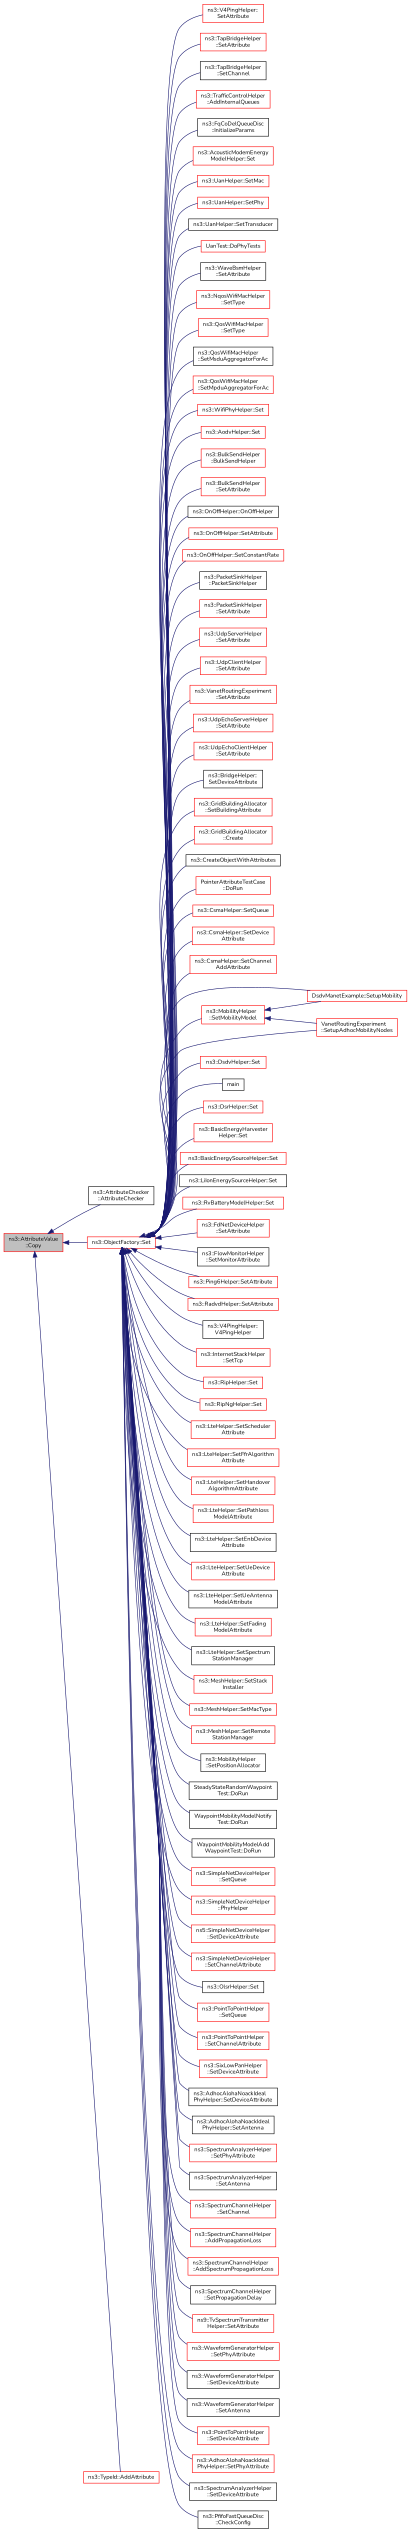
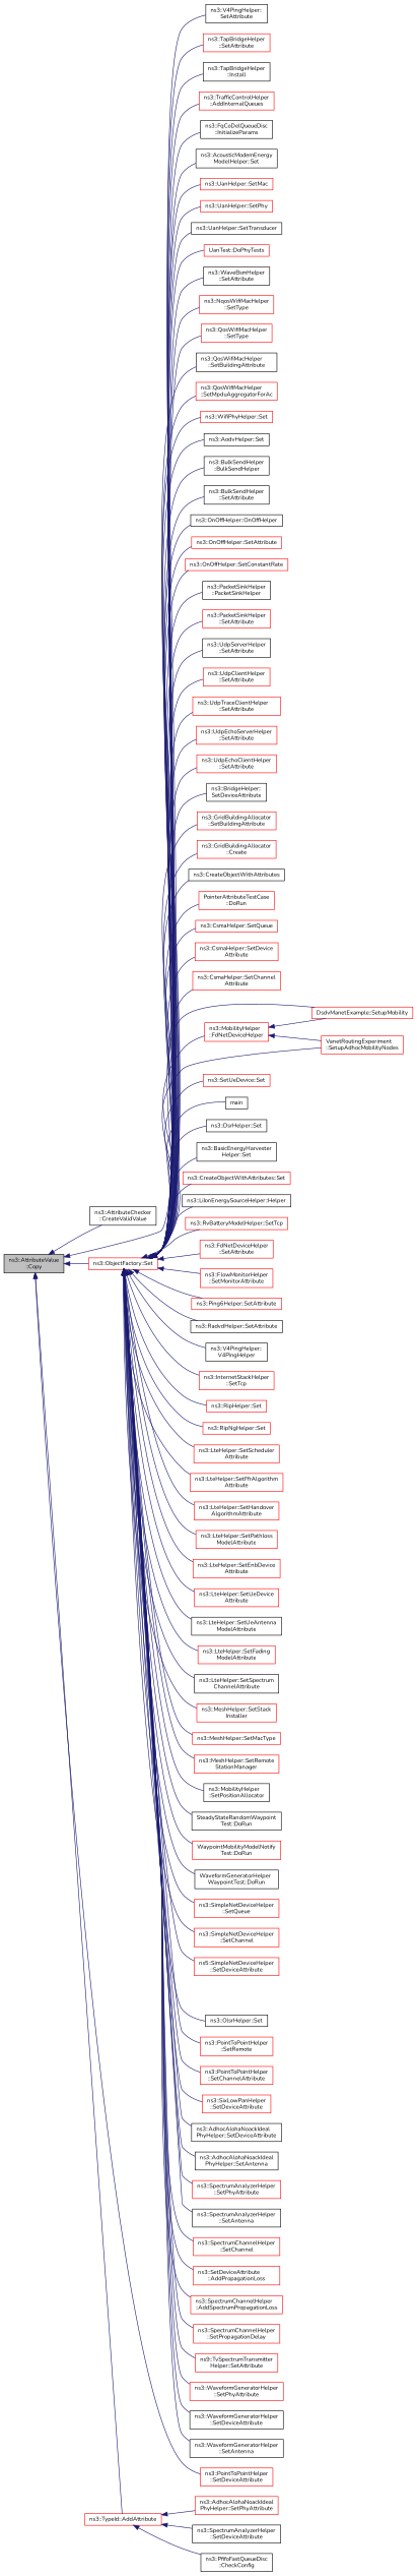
  digraph {
    fontname=Nunito
    rankdir=LR
    node [color=red fillcolor=white fontname=Nunito fontsize=10 shape=record style=filled]
    edge [color=midnightblue dir=back fontname=Nunito fontsize=10 labelfontname=Helvetica labelfontsize=10 style=solid]
-   n1 [fillcolor=grey75 fontcolor=black height=0.2 label="ns3::AttributeValue\l::Copy" width=0.4]
-   n2 [color=black height=0.2 label="ns3::AttributeChecker\l::AttributeChecker" width=0.4]
+   n1 [color=black fillcolor=grey75 fontcolor=black height=0.2 label="ns3::AttributeValue\l::Copy" width=0.4]
+   n2 [color=black height=0.2 label="ns3::AttributeChecker\l::CreateValidValue" width=0.4]
    n3 [height=0.2 label="ns3::ObjectFactory::Set" width=0.4]
    n4 [height=0.2 label="ns3::TypeId::AddAttribute" width=0.4]
-   n5 [height=0.2 label="ns3::AodvHelper::Set" width=0.4]
-   n6 [height=0.2 label="ns3::BulkSendHelper\l::BulkSendHelper" width=0.4]
-   n7 [height=0.2 label="ns3::BulkSendHelper\l::SetAttribute" width=0.4]
+   n5 [color=black height=0.2 label="ns3::AodvHelper::Set" width=0.4]
+   n6 [color=black height=0.2 label="ns3::BulkSendHelper\l::BulkSendHelper" width=0.4]
+   n7 [color=black height=0.2 label="ns3::BulkSendHelper\l::SetAttribute" width=0.4]
    n8 [color=black height=0.2 label="ns3::OnOffHelper::OnOffHelper" width=0.4]
    n9 [height=0.2 label="ns3::OnOffHelper::SetAttribute" width=0.4]
    n10 [height=0.2 label="ns3::OnOffHelper::SetConstantRate" width=0.4]
    n11 [color=black height=0.2 label="ns3::PacketSinkHelper\l::PacketSinkHelper" width=0.4]
    n12 [height=0.2 label="ns3::PacketSinkHelper\l::SetAttribute" width=0.4]
-   n13 [height=0.2 label="ns3::UdpServerHelper\l::SetAttribute" width=0.4]
+   n13 [color=black height=0.2 label="ns3::UdpServerHelper\l::SetAttribute" width=0.4]
    n14 [height=0.2 label="ns3::UdpClientHelper\l::SetAttribute" width=0.4]
-   n15 [height=0.2 label="ns3::VanetRoutingExperiment\l::SetAttribute" width=0.4]
+   n15 [height=0.2 label="ns3::UdpTraceClientHelper\l::SetAttribute" width=0.4]
    n16 [height=0.2 label="ns3::UdpEchoServerHelper\l::SetAttribute" width=0.4]
    n17 [height=0.2 label="ns3::UdpEchoClientHelper\l::SetAttribute" width=0.4]
    n18 [color=black height=0.2 label="ns3::BridgeHelper::\lSetDeviceAttribute" width=0.4]
    n19 [height=0.2 label="ns3::GridBuildingAllocator\l::SetBuildingAttribute" width=0.4]
    n20 [height=0.2 label="ns3::GridBuildingAllocator\l::Create" width=0.4]
    n21 [color=black height=0.2 label="ns3::CreateObjectWithAttributes" width=0.4]
    n22 [height=0.2 label="PointerAttributeTestCase\l::DoRun" width=0.4]
    n23 [height=0.2 label="ns3::CsmaHelper::SetQueue" width=0.4]
    n24 [height=0.2 label="ns3::CsmaHelper::SetDevice\lAttribute" width=0.4]
-   n25 [height=0.2 label="ns3::CsmaHelper::SetChannel\lAddAttribute" width=0.4]
+   n25 [height=0.2 label="ns3::CsmaHelper::SetChannel\lAttribute" width=0.4]
    n26 [height=0.2 label="DsdvManetExample::SetupMobility" width=0.4]
-   n27 [height=0.2 label="ns3::DsdvHelper::Set" width=0.4]
+   n27 [height=0.2 label="ns3::SetUeDevice::Set" width=0.4]
    n28 [color=black height=0.2 label=main width=0.4]
-   n29 [height=0.2 label="ns3::DsrHelper::Set" width=0.4]
-   n30 [height=0.2 label="ns3::BasicEnergyHarvester\lHelper::Set" width=0.4]
-   n31 [height=0.2 label="ns3::BasicEnergySourceHelper::Set" width=0.4]
-   n32 [color=black height=0.2 label="ns3::LiIonEnergySourceHelper::Set" width=0.4]
-   n33 [height=0.2 label="ns3::RvBatteryModelHelper::Set" width=0.4]
+   n29 [color=black height=0.2 label="ns3::DsrHelper::Set" width=0.4]
+   n30 [color=black height=0.2 label="ns3::BasicEnergyHarvester\lHelper::Set" width=0.4]
+   n31 [height=0.2 label="ns3::CreateObjectWithAttributes::Set" width=0.4]
+   n32 [color=black height=0.2 label="ns3::LiIonEnergySourceHelper::Helper" width=0.4]
+   n33 [height=0.2 label="ns3::RvBatteryModelHelper::SetTcp" width=0.4]
    n34 [height=0.2 label="ns3::FdNetDeviceHelper\l::SetAttribute" width=0.4]
-   n35 [color=black height=0.2 label="ns3::FlowMonitorHelper\l::SetMonitorAttribute" width=0.4]
+   n35 [height=0.2 label="ns3::FlowMonitorHelper\l::SetMonitorAttribute" width=0.4]
    n36 [height=0.2 label="ns3::Ping6Helper::SetAttribute" width=0.4]
-   n37 [height=0.2 label="ns3::RadvdHelper::SetAttribute" width=0.4]
+   n37 [color=black height=0.2 label="ns3::RadvdHelper::SetAttribute" width=0.4]
    n38 [color=black height=0.2 label="ns3::V4PingHelper::\lV4PingHelper" width=0.4]
-   n39 [height=0.2 label="ns3::V4PingHelper::\lSetAttribute" width=0.4]
+   n39 [color=black height=0.2 label="ns3::V4PingHelper::\lSetAttribute" width=0.4]
    n40 [height=0.2 label="ns3::InternetStackHelper\l::SetTcp" width=0.4]
    n41 [height=0.2 label="ns3::RipHelper::Set" width=0.4]
    n42 [height=0.2 label="ns3::RipNgHelper::Set" width=0.4]
    n43 [height=0.2 label="ns3::LteHelper::SetScheduler\lAttribute" width=0.4]
    n44 [height=0.2 label="ns3::LteHelper::SetFfrAlgorithm\lAttribute" width=0.4]
    n45 [height=0.2 label="ns3::LteHelper::SetHandover\lAlgorithmAttribute" width=0.4]
    n46 [height=0.2 label="ns3::LteHelper::SetPathloss\lModelAttribute" width=0.4]
-   n47 [color=black height=0.2 label="ns3::LteHelper::SetEnbDevice\lAttribute" width=0.4]
+   n47 [height=0.2 label="ns3::LteHelper::SetEnbDevice\lAttribute" width=0.4]
    n48 [height=0.2 label="ns3::LteHelper::SetUeDevice\lAttribute" width=0.4]
    n49 [color=black height=0.2 label="ns3::LteHelper::SetUeAntenna\lModelAttribute" width=0.4]
    n50 [height=0.2 label="ns3::LteHelper::SetFading\lModelAttribute" width=0.4]
-   n51 [color=black height=0.2 label="ns3::LteHelper::SetSpectrum\lStationManager" width=0.4]
+   n51 [color=black height=0.2 label="ns3::LteHelper::SetSpectrum\lChannelAttribute" width=0.4]
    n52 [height=0.2 label="ns3::MeshHelper::SetStack\lInstaller" width=0.4]
    n53 [height=0.2 label="ns3::MeshHelper::SetMacType" width=0.4]
    n54 [height=0.2 label="ns3::MeshHelper::SetRemote\lStationManager" width=0.4]
    n55 [color=black height=0.2 label="ns3::MobilityHelper\l::SetPositionAllocator" width=0.4]
-   n56 [height=0.2 label="ns3::MobilityHelper\l::SetMobilityModel" width=0.4]
+   n56 [height=0.2 label="ns3::MobilityHelper\l::FdNetDeviceHelper" width=0.4]
    n57 [height=0.2 label="VanetRoutingExperiment\l::SetupAdhocMobilityNodes" width=0.4]
    n58 [color=black height=0.2 label="SteadyStateRandomWaypoint\lTest::DoRun" width=0.4]
-   n59 [color=black height=0.2 label="WaypointMobilityModelNotify\lTest::DoRun" width=0.4]
-   n60 [color=black height=0.2 label="WaypointMobilityModelAdd\lWaypointTest::DoRun" width=0.4]
+   n59 [height=0.2 label="WaypointMobilityModelNotify\lTest::DoRun" width=0.4]
+   n60 [color=black height=0.2 label="WaveformGeneratorHelper\lWaypointTest::DoRun" width=0.4]
    n61 [height=0.2 label="ns3::SimpleNetDeviceHelper\l::SetQueue" width=0.4]
-   n62 [height=0.2 label="ns3::SimpleNetDeviceHelper\l::PhyHelper" width=0.4]
+   n62 [height=0.2 label="ns3::SimpleNetDeviceHelper\l::SetChannel" width=0.4]
    n63 [height=0.2 label="ns5::SimpleNetDeviceHelper\l::SetDeviceAttribute" width=0.4]
-   n64 [height=0.2 label="ns3::SimpleNetDeviceHelper\l::SetChannelAttribute" width=0.4]
    n65 [color=black height=0.2 label="ns3::OlsrHelper::Set" width=0.4]
-   n66 [height=0.2 label="ns3::PointToPointHelper\l::SetQueue" width=0.4]
+   n66 [height=0.2 label="ns3::PointToPointHelper\l::SetRemote" width=0.4]
    n67 [height=0.2 label="ns3::PointToPointHelper\l::SetDeviceAttribute" width=0.4]
    n68 [height=0.2 label="ns3::PointToPointHelper\l::SetChannelAttribute" width=0.4]
    n69 [height=0.2 label="ns3::SixLowPanHelper\l::SetDeviceAttribute" width=0.4]
    n70 [height=0.2 label="ns3::AdhocAlohaNoackIdeal\lPhyHelper::SetPhyAttribute" width=0.4]
    n71 [color=black height=0.2 label="ns3::AdhocAlohaNoackIdeal\lPhyHelper::SetDeviceAttribute" width=0.4]
    n72 [color=black height=0.2 label="ns3::AdhocAlohaNoackIdeal\lPhyHelper::SetAntenna" width=0.4]
    n73 [height=0.2 label="ns3::SpectrumAnalyzerHelper\l::SetPhyAttribute" width=0.4]
    n74 [color=black height=0.2 label="ns3::SpectrumAnalyzerHelper\l::SetDeviceAttribute" width=0.4]
    n75 [color=black height=0.2 label="ns3::SpectrumAnalyzerHelper\l::SetAntenna" width=0.4]
    n76 [height=0.2 label="ns3::SpectrumChannelHelper\l::SetChannel" width=0.4]
-   n77 [height=0.2 label="ns3::SpectrumChannelHelper\l::AddPropagationLoss" width=0.4]
+   n77 [height=0.2 label="ns3::SetDeviceAttribute\l::AddPropagationLoss" width=0.4]
    n78 [height=0.2 label="ns3::SpectrumChannelHelper\l::AddSpectrumPropagationLoss" width=0.4]
-   n79 [color=black height=0.2 label="ns3::SpectrumChannelHelper\l::SetPropagationDelay" width=0.4]
+   n79 [height=0.2 label="ns3::SpectrumChannelHelper\l::SetPropagationDelay" width=0.4]
    n80 [height=0.2 label="ns9::TvSpectrumTransmitter\lHelper::SetAttribute" width=0.4]
    n81 [height=0.2 label="ns3::WaveformGeneratorHelper\l::SetPhyAttribute" width=0.4]
    n82 [color=black height=0.2 label="ns3::WaveformGeneratorHelper\l::SetDeviceAttribute" width=0.4]
    n83 [color=black height=0.2 label="ns3::WaveformGeneratorHelper\l::SetAntenna" width=0.4]
    n84 [height=0.2 label="ns3::TapBridgeHelper\l::SetAttribute" width=0.4]
-   n85 [color=black height=0.2 label="ns3::TapBridgeHelper\l::SetChannel" width=0.4]
+   n85 [color=black height=0.2 label="ns3::TapBridgeHelper\l::Install" width=0.4]
    n86 [height=0.2 label="ns3::TrafficControlHelper\l::AddInternalQueues" width=0.4]
    n87 [color=black height=0.2 label="ns3::FqCoDelQueueDisc\l::InitializeParams" width=0.4]
    n88 [color=black height=0.2 label="ns3::PfifoFastQueueDisc\l::CheckConfig" width=0.4]
-   n89 [height=0.2 label="ns3::AcousticModemEnergy\lModelHelper::Set" width=0.4]
+   n89 [color=black height=0.2 label="ns3::AcousticModemEnergy\lModelHelper::Set" width=0.4]
    n90 [height=0.2 label="ns3::UanHelper::SetMac" width=0.4]
    n91 [height=0.2 label="ns3::UanHelper::SetPhy" width=0.4]
    n92 [color=black height=0.2 label="ns3::UanHelper::SetTransducer" width=0.4]
    n93 [height=0.2 label="UanTest::DoPhyTests" width=0.4]
    n94 [color=black height=0.2 label="ns3::WaveBsmHelper\l::SetAttribute" width=0.4]
    n95 [height=0.2 label="ns3::NqosWifiMacHelper\l::SetType" width=0.4]
    n96 [height=0.2 label="ns3::QosWifiMacHelper\l::SetType" width=0.4]
-   n97 [color=black height=0.2 label="ns3::QosWifiMacHelper\l::SetMsduAggregatorForAc" width=0.4]
+   n97 [color=black height=0.2 label="ns3::QosWifiMacHelper\l::SetBuildingAttribute" width=0.4]
    n98 [height=0.2 label="ns3::QosWifiMacHelper\l::SetMpduAggregatorForAc" width=0.4]
    n99 [height=0.2 label="ns3::WifiPhyHelper::Set" width=0.4]
    n1 -> n2
    n1 -> n3
    n1 -> n4
    n3 -> n5
    n3 -> n6
    n3 -> n7
    n3 -> n8
    n3 -> n9
    n3 -> n10
    n3 -> n11
    n3 -> n12
    n3 -> n13
    n3 -> n14
    n3 -> n15
    n3 -> n16
    n3 -> n17
    n3 -> n18
    n3 -> n19
    n3 -> n20
    n3 -> n21
    n3 -> n22
    n3 -> n23
    n3 -> n24
    n3 -> n25
    n3 -> n26
    n3 -> n27
    n3 -> n28
    n3 -> n29
    n3 -> n30
    n3 -> n31
    n3 -> n32
    n3 -> n33
    n3 -> n34
    n3 -> n35
    n3 -> n36
    n3 -> n37
    n3 -> n38
-   n3 -> n39
+   n1 -> n39
    n3 -> n40
    n3 -> n41
    n3 -> n42
    n3 -> n43
    n3 -> n44
    n3 -> n45
    n3 -> n46
    n3 -> n47
    n3 -> n48
    n3 -> n49
    n3 -> n50
    n3 -> n51
    n3 -> n52
    n3 -> n53
    n3 -> n54
    n3 -> n55
    n3 -> n56
    n3 -> n57
    n3 -> n58
    n3 -> n59
    n3 -> n60
    n3 -> n61
    n3 -> n62
    n3 -> n63
-   n3 -> n64
    n3 -> n65
    n3 -> n66
-   n3 -> n67
+   n1 -> n67
    n3 -> n68
    n3 -> n69
-   n3 -> n70
+   n4 -> n70
    n3 -> n71
    n3 -> n72
    n3 -> n73
-   n3 -> n74
+   n4 -> n74
    n3 -> n75
    n3 -> n76
    n3 -> n77
    n3 -> n78
    n3 -> n79
    n3 -> n80
    n3 -> n81
    n3 -> n82
    n3 -> n83
    n3 -> n84
    n3 -> n85
    n3 -> n86
    n3 -> n87
-   n3 -> n88
+   n4 -> n88
    n3 -> n89
    n3 -> n90
    n3 -> n91
    n3 -> n92
    n3 -> n93
    n3 -> n94
    n3 -> n95
    n3 -> n96
    n3 -> n97
    n3 -> n98
    n3 -> n99
    n56 -> n26
    n56 -> n57
  }
